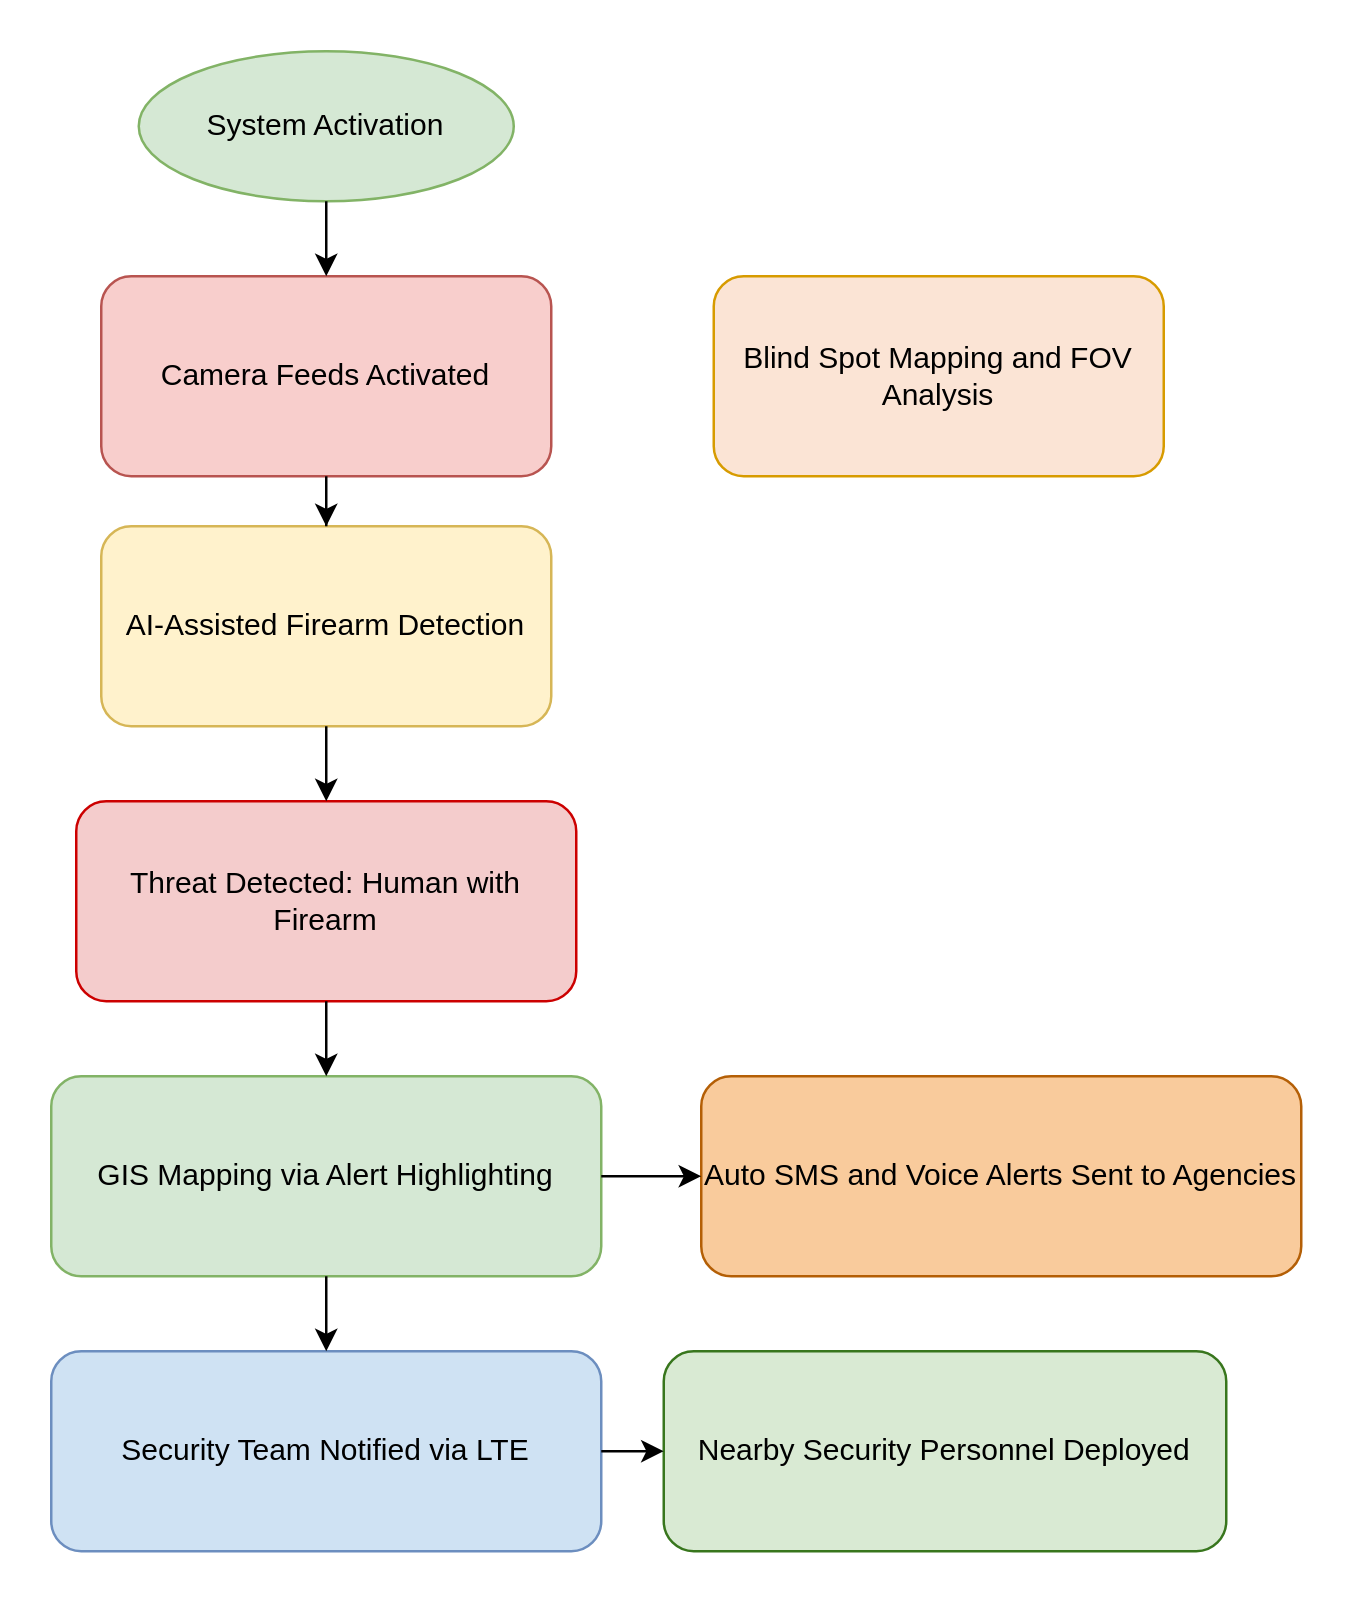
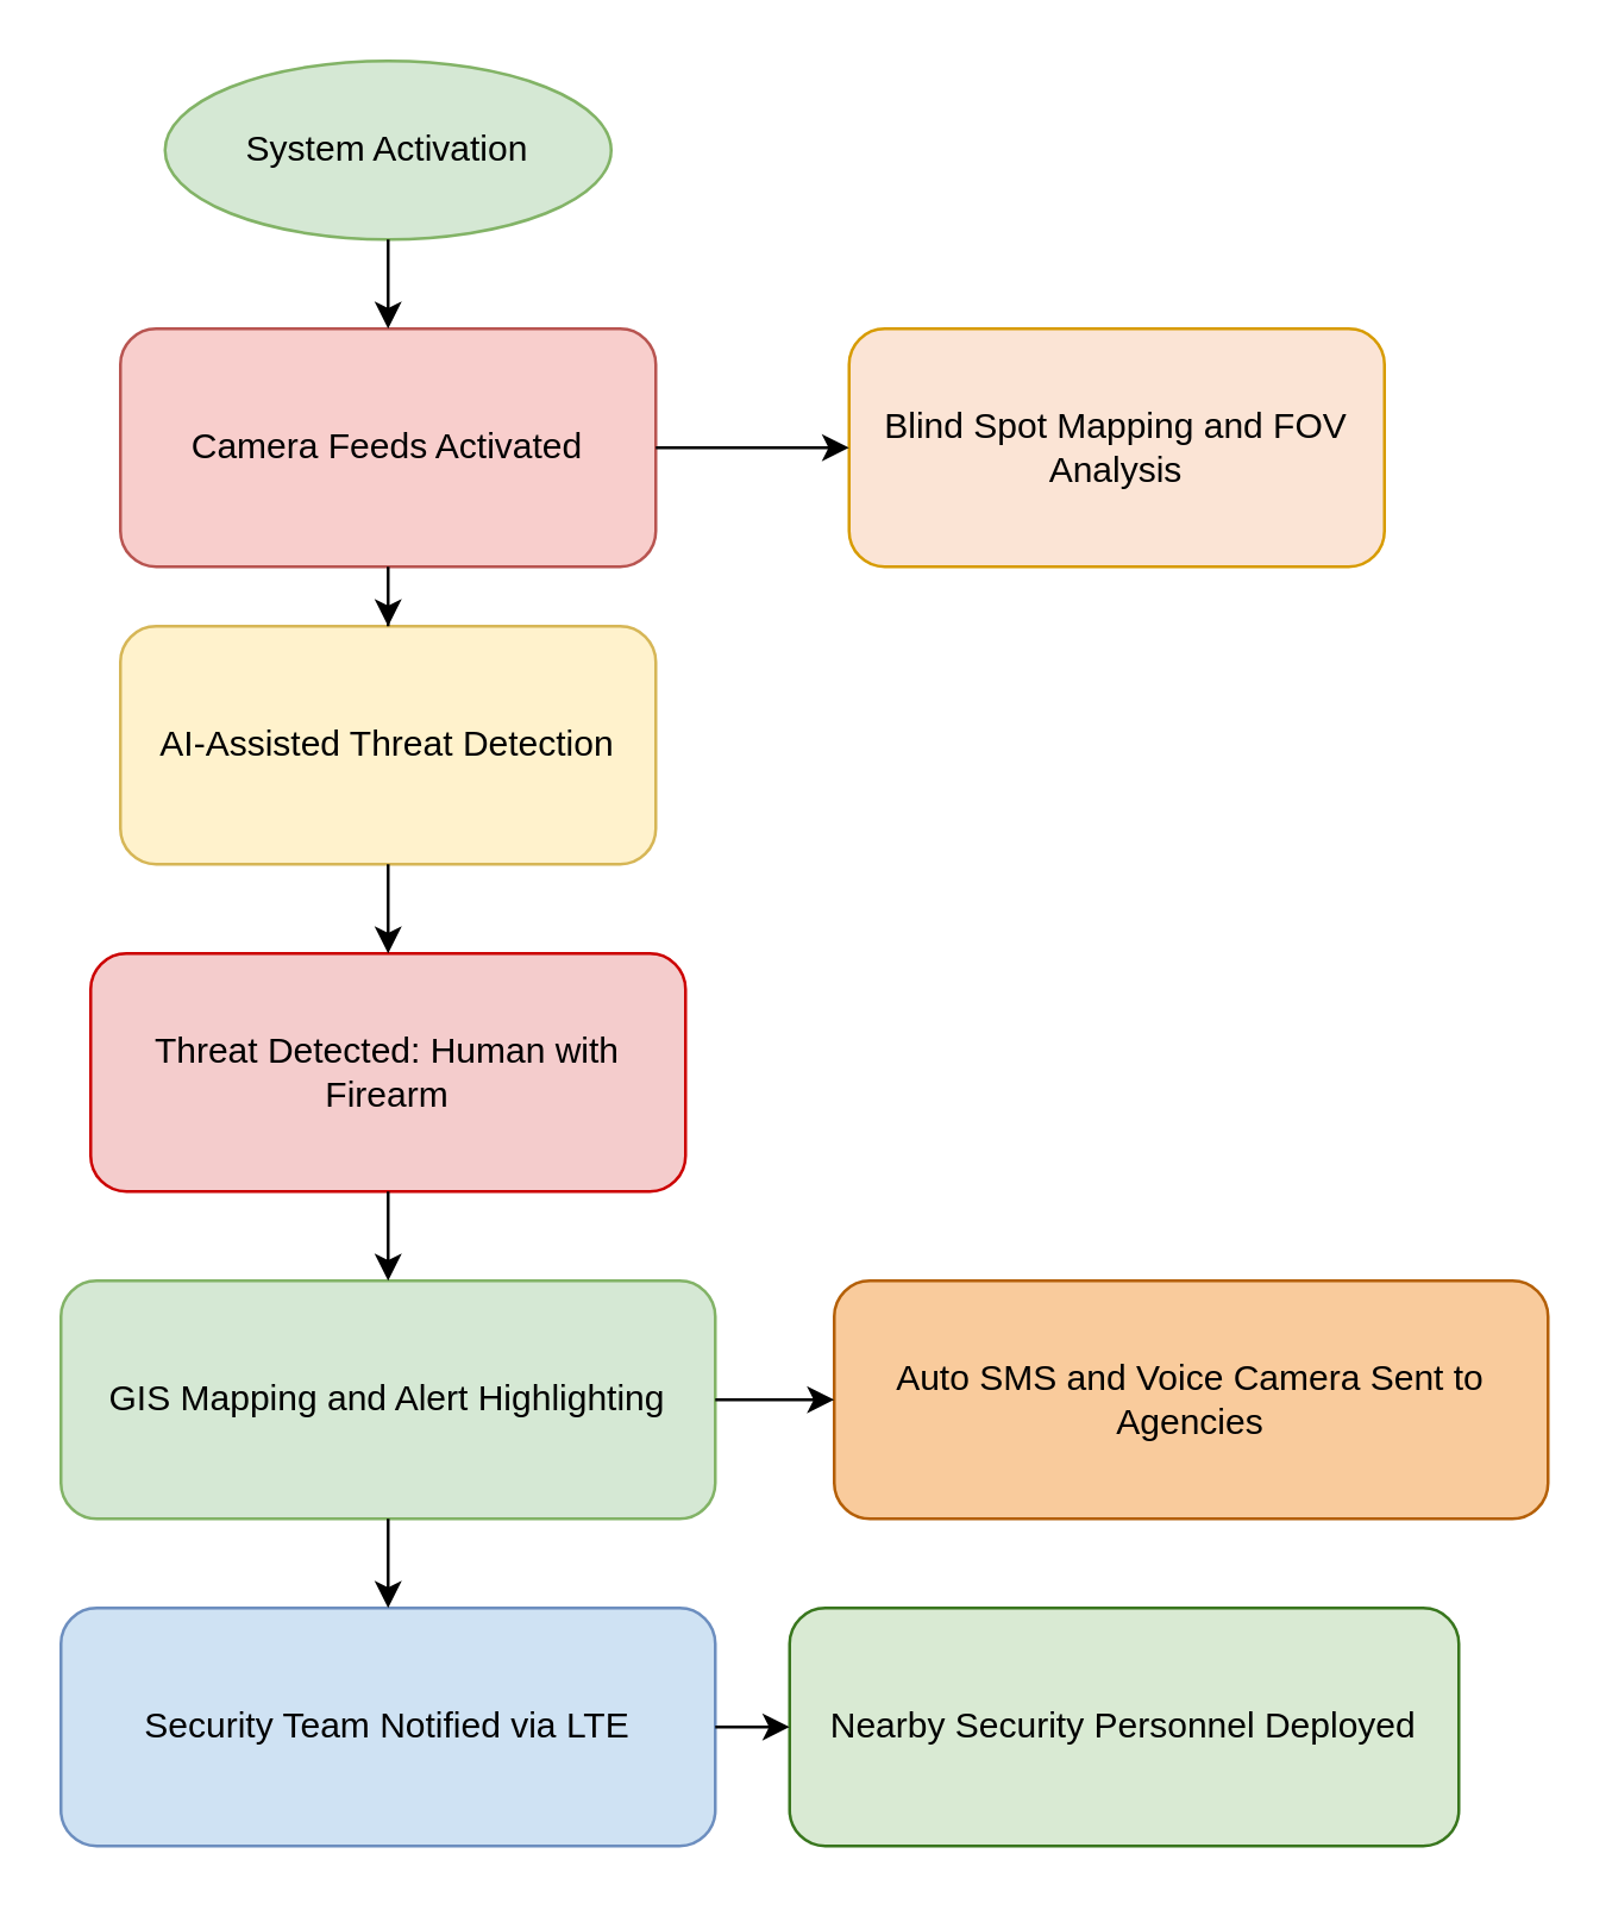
  <mxCell id="0" />
  <mxCell id="1" parent="0" />
  <mxCell id="2" value="System Activation" style="ellipse;whiteSpace=wrap;html=1;fillColor=#d5e8d4;strokeColor=#82b366;" vertex="1" parent="1"><mxGeometry x="55" y="20" width="150" height="60" as="geometry" /></mxCell>
  <mxCell id="3" value="Camera Feeds Activated" style="rounded=1;whiteSpace=wrap;html=1;fillColor=#f8cecc;strokeColor=#b85450;" vertex="1" parent="1"><mxGeometry x="40" y="110" width="180" height="80" as="geometry" /></mxCell>
- <mxCell id="4" value="AI-Assisted Firearm Detection" style="rounded=1;whiteSpace=wrap;html=1;fillColor=#fff2cc;strokeColor=#d6b656;" vertex="1" parent="1"><mxGeometry x="40" y="210" width="180" height="80" as="geometry" /></mxCell>
+ <mxCell id="4" value="AI-Assisted Threat Detection" style="rounded=1;whiteSpace=wrap;html=1;fillColor=#fff2cc;strokeColor=#d6b656;" vertex="1" parent="1"><mxGeometry x="40" y="210" width="180" height="80" as="geometry" /></mxCell>
  <mxCell id="5" value="Threat Detected: Human with Firearm" style="rounded=1;whiteSpace=wrap;html=1;fillColor=#f4cccc;strokeColor=#cc0000;" vertex="1" parent="1"><mxGeometry x="30" y="320" width="200" height="80" as="geometry" /></mxCell>
- <mxCell id="6" value="GIS Mapping via Alert Highlighting" style="rounded=1;whiteSpace=wrap;html=1;fillColor=#d5e8d4;strokeColor=#82b366;" vertex="1" parent="1"><mxGeometry x="20" y="430" width="220" height="80" as="geometry" /></mxCell>
+ <mxCell id="6" value="GIS Mapping and Alert Highlighting" style="rounded=1;whiteSpace=wrap;html=1;fillColor=#d5e8d4;strokeColor=#82b366;" vertex="1" parent="1"><mxGeometry x="20" y="430" width="220" height="80" as="geometry" /></mxCell>
  <mxCell id="7" value="Security Team Notified via LTE" style="rounded=1;whiteSpace=wrap;html=1;fillColor=#cfe2f3;strokeColor=#6c8ebf;" vertex="1" parent="1"><mxGeometry x="20" y="540" width="220" height="80" as="geometry" /></mxCell>
  <mxCell id="8" value="Blind Spot Mapping and FOV Analysis" style="rounded=1;whiteSpace=wrap;html=1;fillColor=#fbe4d5;strokeColor=#d79b00;" vertex="1" parent="1"><mxGeometry x="285" y="110" width="180" height="80" as="geometry" /></mxCell>
- <mxCell id="9" value="Auto SMS and Voice Alerts Sent to Agencies" style="rounded=1;whiteSpace=wrap;html=1;fillColor=#f9cb9c;strokeColor=#b45f06;" vertex="1" parent="1"><mxGeometry x="280" y="430" width="240" height="80" as="geometry" /></mxCell>
+ <mxCell id="9" value="Auto SMS and Voice Camera Sent to Agencies" style="rounded=1;whiteSpace=wrap;html=1;fillColor=#f9cb9c;strokeColor=#b45f06;" vertex="1" parent="1"><mxGeometry x="280" y="430" width="240" height="80" as="geometry" /></mxCell>
  <mxCell id="10" value="Nearby Security Personnel Deployed" style="rounded=1;whiteSpace=wrap;html=1;fillColor=#d9ead3;strokeColor=#38761d;" vertex="1" parent="1"><mxGeometry x="265" y="540" width="225" height="80" as="geometry" /></mxCell>
  <mxCell id="11" value="" style="edgeStyle=orthogonalEdgeStyle;rounded=0;orthogonalLoop=1;jettySize=auto;html=1;strokeColor=#000000;" edge="1" parent="1" source="2" target="3"><mxGeometry relative="1" as="geometry" /></mxCell>
  <mxCell id="12" value="" style="edgeStyle=orthogonalEdgeStyle;rounded=0;orthogonalLoop=1;jettySize=auto;html=1;strokeColor=#000000;" edge="1" parent="1" source="3" target="4"><mxGeometry relative="1" as="geometry" /></mxCell>
  <mxCell id="13" value="" style="edgeStyle=orthogonalEdgeStyle;rounded=0;orthogonalLoop=1;jettySize=auto;html=1;strokeColor=#000000;" edge="1" parent="1" source="4" target="5"><mxGeometry relative="1" as="geometry" /></mxCell>
  <mxCell id="14" value="" style="edgeStyle=orthogonalEdgeStyle;rounded=0;orthogonalLoop=1;jettySize=auto;html=1;strokeColor=#000000;" edge="1" parent="1" source="5" target="6"><mxGeometry relative="1" as="geometry" /></mxCell>
  <mxCell id="15" value="" style="edgeStyle=orthogonalEdgeStyle;rounded=0;orthogonalLoop=1;jettySize=auto;html=1;strokeColor=#000000;" edge="1" parent="1" source="6" target="7"><mxGeometry relative="1" as="geometry" /></mxCell>
+ <mxCell id="16" value="" style="edgeStyle=orthogonalEdgeStyle;rounded=0;orthogonalLoop=1;jettySize=auto;html=1;strokeColor=#000000;" edge="1" parent="1" source="3" target="8"><mxGeometry relative="1" as="geometry" /></mxCell>
  <mxCell id="17" value="" style="edgeStyle=orthogonalEdgeStyle;rounded=0;orthogonalLoop=1;jettySize=auto;html=1;strokeColor=#000000;" edge="1" parent="1" source="6" target="9"><mxGeometry relative="1" as="geometry" /></mxCell>
  <mxCell id="18" value="" style="edgeStyle=orthogonalEdgeStyle;rounded=0;orthogonalLoop=1;jettySize=auto;html=1;strokeColor=#000000;" edge="1" parent="1" source="7" target="10"><mxGeometry relative="1" as="geometry" /></mxCell>
